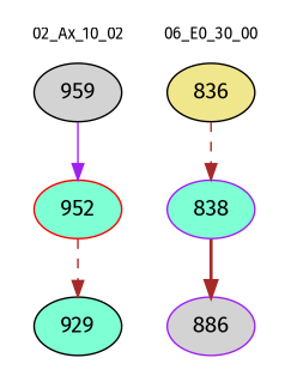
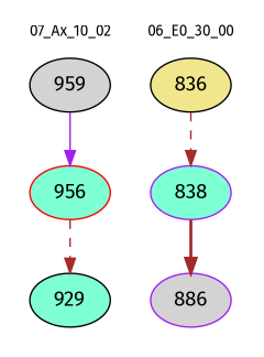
  digraph {
    fontname="Fira Sans"
    node [color=black fillcolor=aquamarine fontname="Fira Sans" style=filled]
    edge [color=brown fontname="Fira Sans" style=dashed]
    n1 [fillcolor=lightgrey label=959]
-   n2 [color=red label=952]
+   n2 [color=red label=956]
    n3 [label=929]
    n4 [fillcolor=khaki label=836]
    n5 [color=purple label=838]
    n6 [color=purple fillcolor=lightgrey label=886]
    subgraph cluster_1 {
      color=white
      fontsize=10
-     label="02_Ax_10_02"
+     label="07_Ax_10_02"
      n1
      n2
      n3
    }
    subgraph cluster_2 {
      color=white
      fontsize=10
      label="06_E0_30_00"
      n4
      n5
      n6
    }
    n1 -> n2 [color=purple style=solid]
    n2 -> n3
    n4 -> n5
    n5 -> n6 [style=bold]
  }
